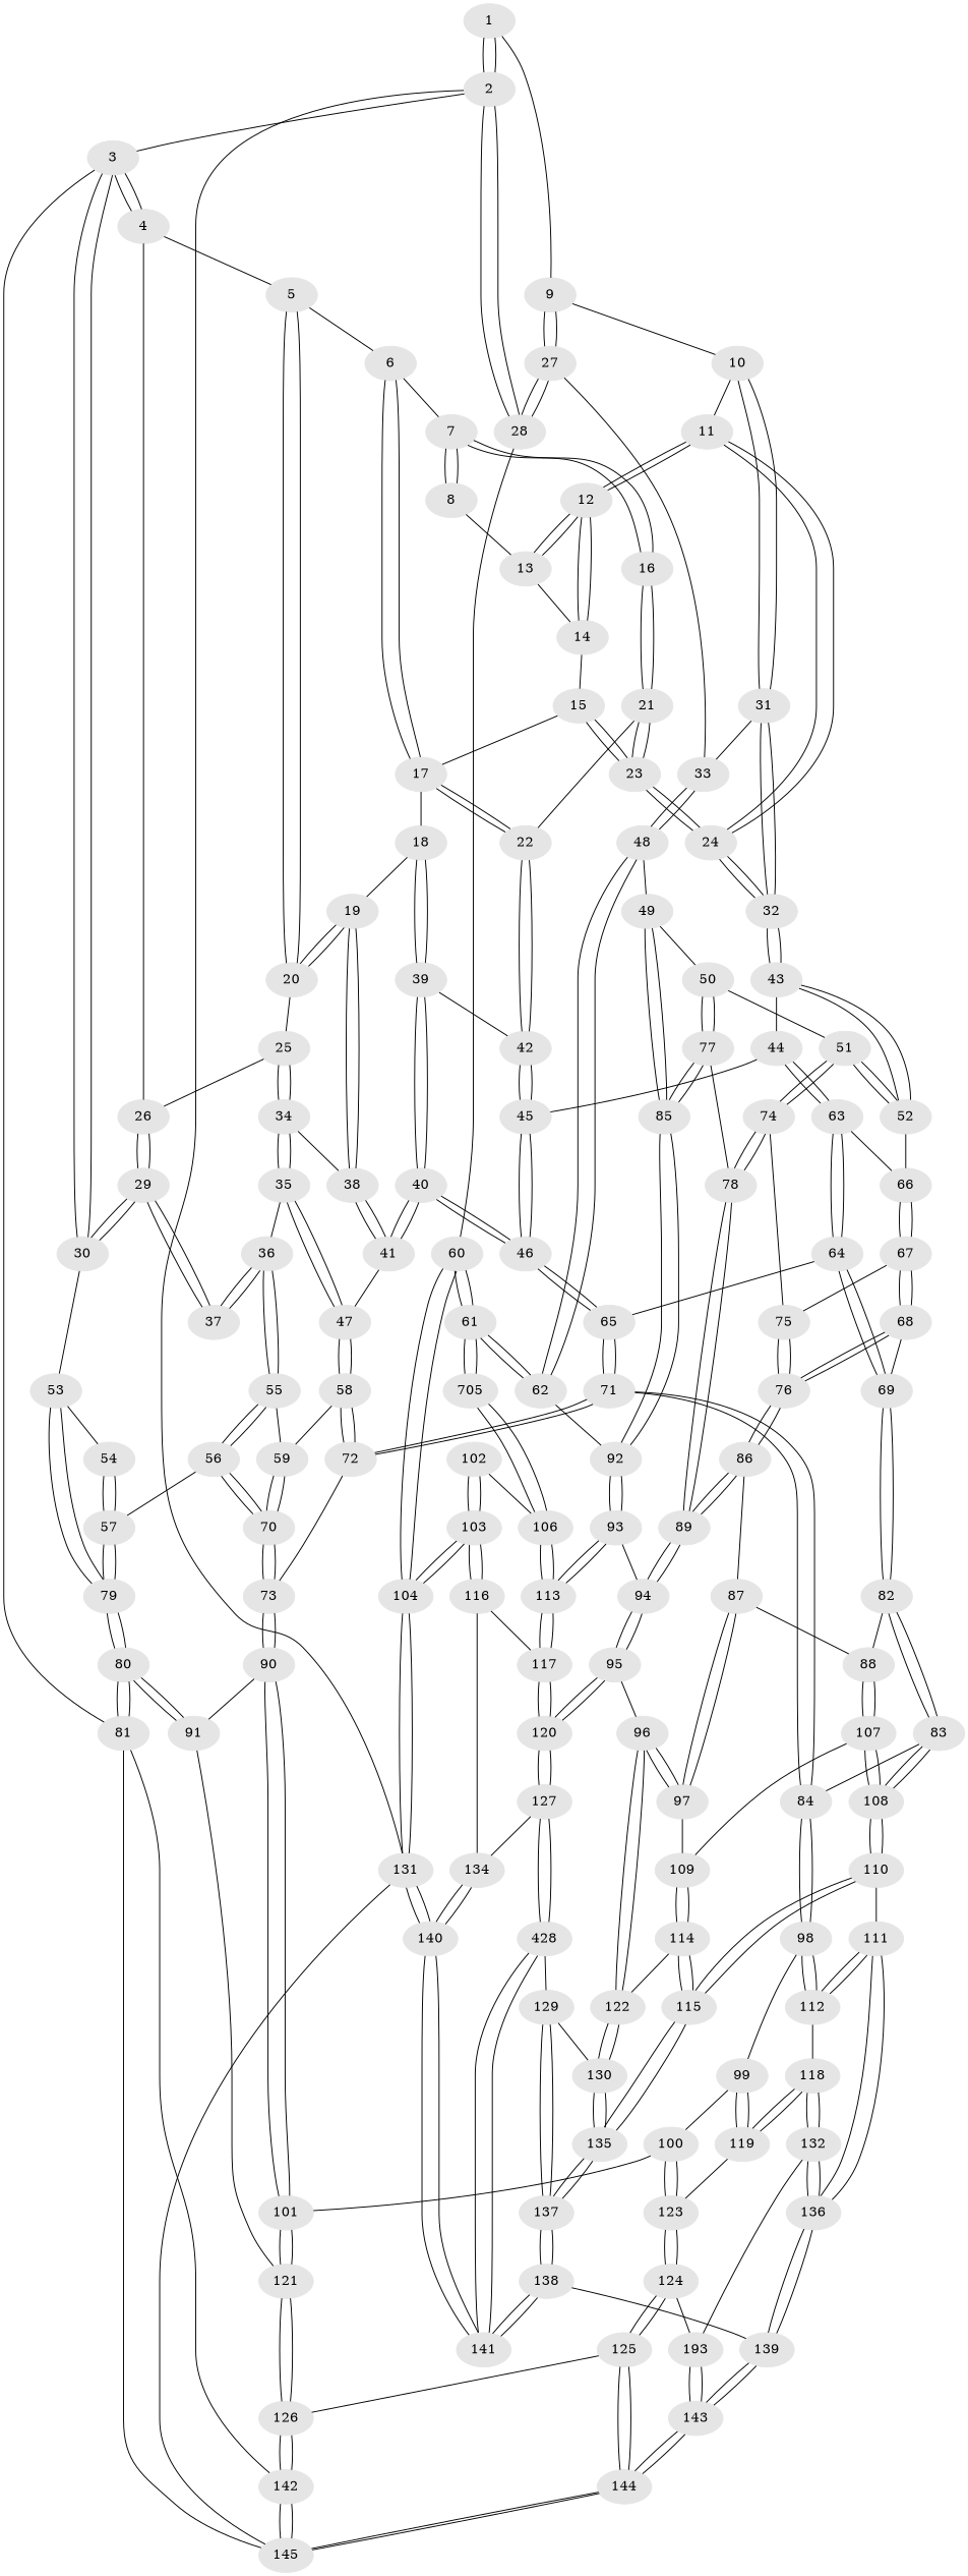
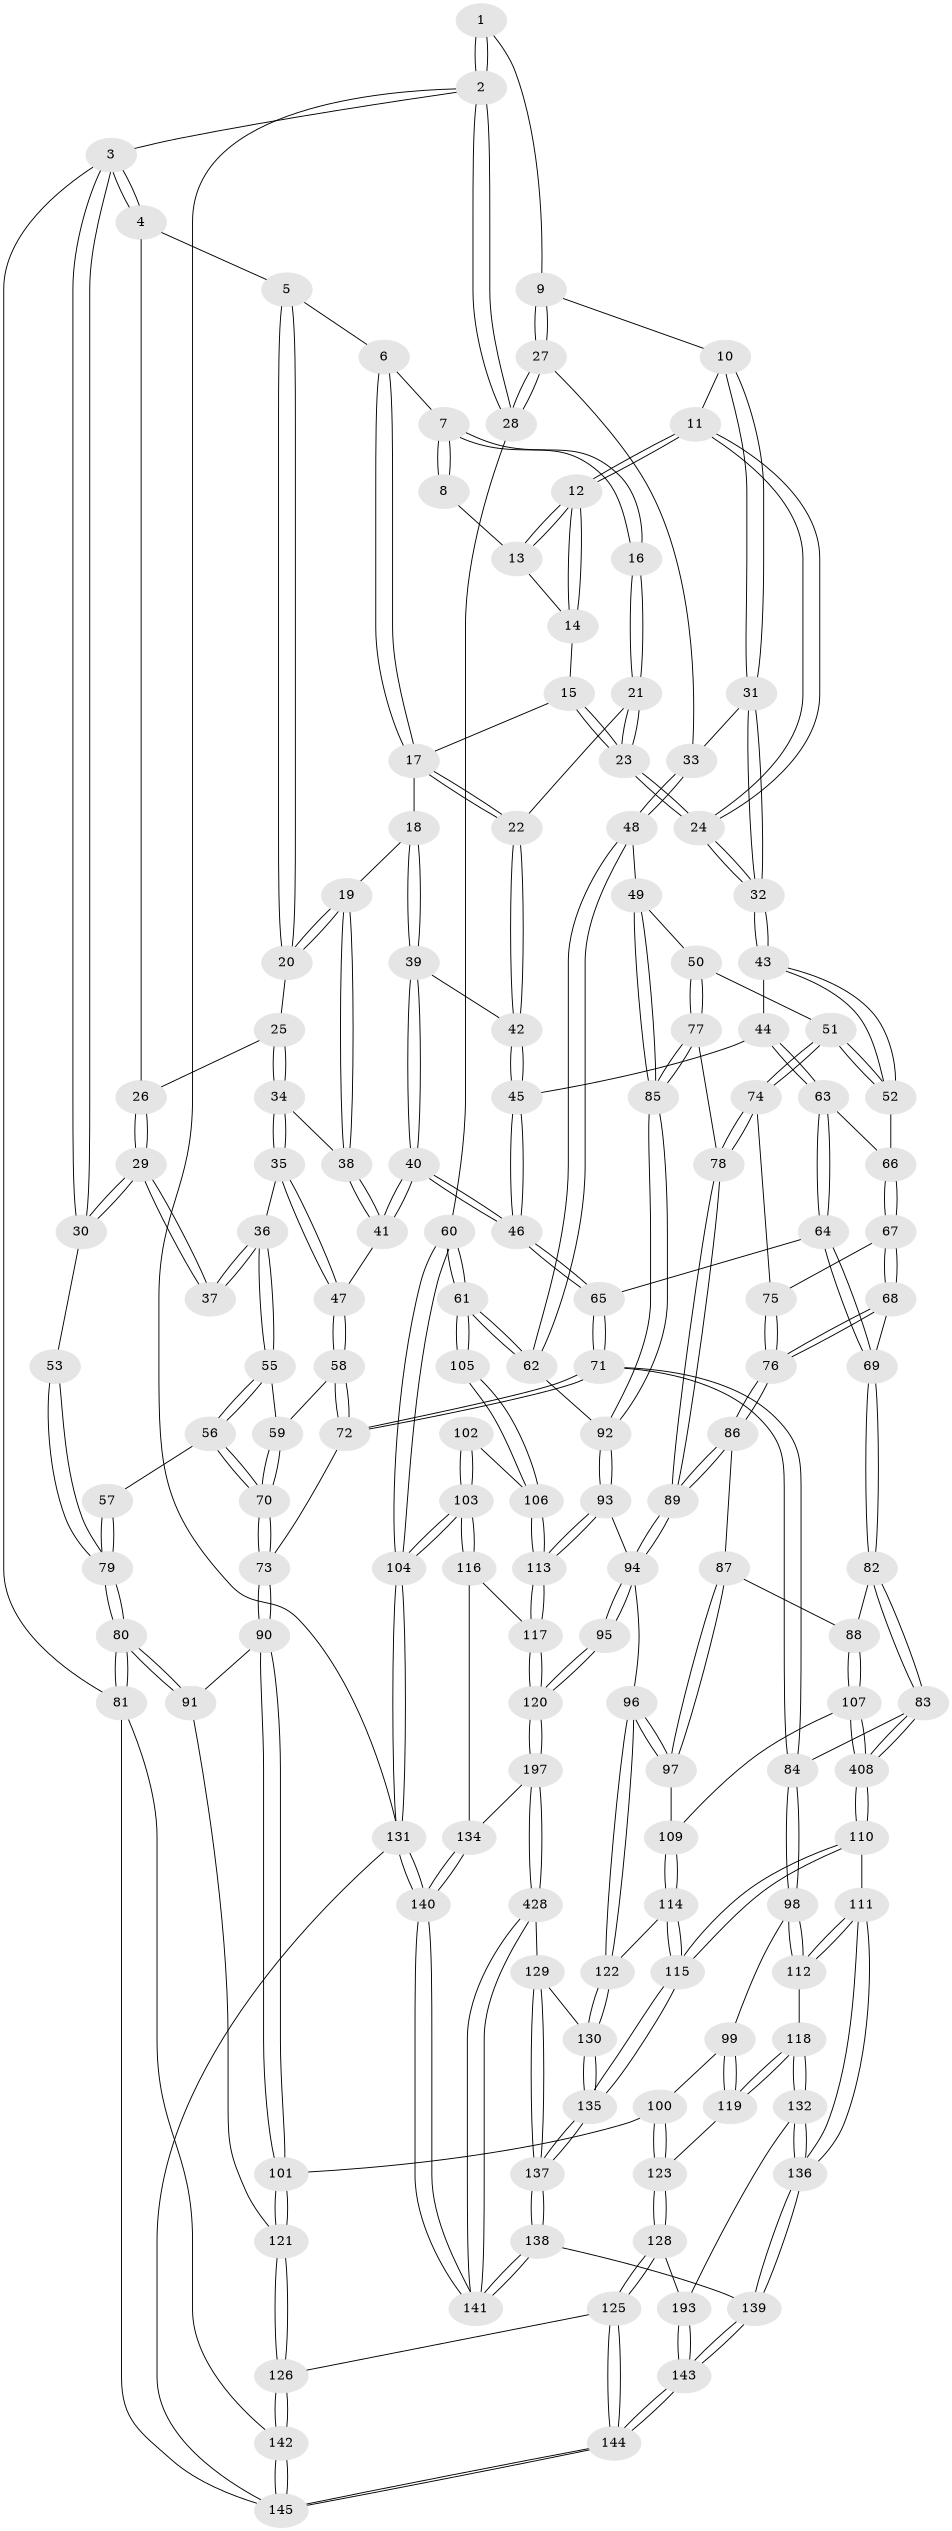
  graph {
    node [color=gray90 style=filled]
    1
    2
    9
    3
    28
    131
    10
    27
    4
    30
    81
    60
    145
    140
    5
    26
    53
    142
    6
    20
    29
    7
    17
    25
    8
    16
    18
    22
    13
    21
    14
    11
    31
    33
    12
    24
    32
    15
    23
    19
    39
    42
    38
    40
    41
    34
    45
    43
    35
    37
    48
    61
    104
-   54
    79
    44
    52
    49
    62
    36
    47
    55
    58
    56
    59
    46
    65
    63
    66
    64
    71
    72
    50
    85
    92
    51
    77
    74
    78
    75
    67
    57
    80
    70
    73
-   105 [label=705]
+   105
    106
    93
    69
    82
    84
    68
    76
    86
    83
    88
    90
    98
    91
    101
    89
    87
    94
    121
-   108
+   108 [label=408]
    107
    110
    99
    112
    97
    109
    95
    126
    113
    117
    96
    120
    122
-   127
+   127 [label=197]
    130
    114
    100
    119
    118
    123
-   124
+   124 [label=128]
    102
    103
    116
    134
    111
    115
    136
    135
    139
    132
    137
    n138 [label=193]
    n139 [label=428]
    125
    144
    143
    129
    141
    138
    1 -- 2
    1 -- 2
    1 -- 9
    2 -- 3
    2 -- 28
    2 -- 28
    2 -- 131
    9 -- 10
    9 -- 27
    9 -- 27
    3 -- 4
    3 -- 4
    3 -- 30
    3 -- 30
    3 -- 81
    28 -- 60
    131 -- 145
    131 -- 140
    131 -- 140
    10 -- 11
    10 -- 31
    10 -- 31
    27 -- 28
    27 -- 28
    27 -- 33
    4 -- 5
    4 -- 26
    30 -- 53
    81 -- 145
    81 -- 142
    60 -- 61
    60 -- 61
    60 -- 104
    60 -- 104
    140 -- 141
    140 -- 141
    5 -- 6
    5 -- 20
    5 -- 20
    26 -- 29
    26 -- 29
-   53 -- 54
    53 -- 79
    53 -- 79
    142 -- 145
    142 -- 145
    6 -- 7
    6 -- 17
    6 -- 17
    20 -- 25
    29 -- 30
    29 -- 30
    29 -- 37
    29 -- 37
    7 -- 8
    7 -- 8
    7 -- 16
    7 -- 16
    17 -- 18
    17 -- 22
    17 -- 22
    25 -- 26
    25 -- 34
    25 -- 34
    8 -- 13
    16 -- 21
    16 -- 21
    18 -- 19
    18 -- 39
    18 -- 39
    22 -- 42
    22 -- 42
    13 -- 14
    21 -- 22
    21 -- 23
    21 -- 23
    14 -- 15
    11 -- 12
    11 -- 12
    11 -- 24
    11 -- 24
    31 -- 33
    31 -- 32
    31 -- 32
    33 -- 48
    33 -- 48
    12 -- 13
    12 -- 13
    12 -- 14
    12 -- 14
    24 -- 32
    24 -- 32
    32 -- 43
    32 -- 43
    15 -- 17
    15 -- 23
    15 -- 23
    23 -- 24
    23 -- 24
    19 -- 20
    19 -- 20
    19 -- 38
    19 -- 38
    39 -- 42
    39 -- 40
    39 -- 40
    42 -- 45
    42 -- 45
    38 -- 41
    38 -- 41
    40 -- 41
    40 -- 41
    40 -- 46
    40 -- 46
    41 -- 47
    34 -- 38
    34 -- 35
    34 -- 35
    45 -- 46
    45 -- 46
    43 -- 44
    43 -- 52
    43 -- 52
    35 -- 36
    35 -- 47
    35 -- 47
    48 -- 49
    48 -- 62
    48 -- 62
    61 -- 62
    61 -- 62
    61 -- 105
    61 -- 105
    104 -- 131
    104 -- 131
-   54 -- 57
-   54 -- 57
    79 -- 80
    79 -- 80
    44 -- 45
    44 -- 63
    44 -- 63
    52 -- 66
    49 -- 50
    49 -- 85
    49 -- 85
    62 -- 92
    36 -- 37
    36 -- 37
    36 -- 55
    36 -- 55
    47 -- 58
    47 -- 58
    55 -- 56
    55 -- 56
    55 -- 59
    58 -- 59
    58 -- 72
    58 -- 72
    56 -- 57
    56 -- 70
    56 -- 70
    59 -- 70
    59 -- 70
    46 -- 65
    46 -- 65
    65 -- 71
    65 -- 71
    63 -- 66
    63 -- 64
    63 -- 64
    66 -- 67
    66 -- 67
    64 -- 65
    64 -- 69
    64 -- 69
    71 -- 72
    71 -- 72
    71 -- 84
    71 -- 84
    72 -- 73
    50 -- 51
    50 -- 77
    50 -- 77
    85 -- 92
    85 -- 92
    92 -- 93
    92 -- 93
    51 -- 52
    51 -- 52
    51 -- 74
    51 -- 74
    77 -- 85
    77 -- 85
    77 -- 78
    74 -- 78
    74 -- 78
    74 -- 75
    78 -- 89
    78 -- 89
    75 -- 76
    75 -- 76
    67 -- 75
    67 -- 68
    67 -- 68
    57 -- 79
    57 -- 79
    80 -- 81
    80 -- 81
    80 -- 91
    80 -- 91
    70 -- 73
    70 -- 73
    73 -- 90
    73 -- 90
    105 -- 106
    105 -- 106
    106 -- 113
    106 -- 113
    93 -- 94
    93 -- 113
    93 -- 113
    69 -- 82
    69 -- 82
    82 -- 83
    82 -- 83
    82 -- 88
    84 -- 98
    84 -- 98
    68 -- 69
    68 -- 76
    68 -- 76
    76 -- 86
    76 -- 86
    86 -- 89
    86 -- 89
    86 -- 87
    83 -- 84
    83 -- 108
    83 -- 108
    88 -- 107
    88 -- 107
    90 -- 91
    90 -- 101
    90 -- 101
    98 -- 99
    98 -- 112
    98 -- 112
    91 -- 121
    101 -- 121
    101 -- 121
    89 -- 94
    89 -- 94
    87 -- 88
    87 -- 97
    87 -- 97
    94 -- 95
    94 -- 95
    121 -- 126
    121 -- 126
    108 -- 110
    108 -- 110
    107 -- 108
    107 -- 108
    107 -- 109
    110 -- 111
    110 -- 115
    110 -- 115
    99 -- 100
    99 -- 119
    99 -- 119
    112 -- 118
    97 -- 109
    109 -- 114
    109 -- 114
-   95 -- 96
+   94 -- 96
    95 -- 120
    95 -- 120
    126 -- 142
    126 -- 142
    113 -- 117
    113 -- 117
    117 -- 120
    117 -- 120
    96 -- 97
    96 -- 97
    96 -- 122
    96 -- 122
    120 -- 127
    120 -- 127
    122 -- 130
    122 -- 130
    127 -- 134
    127 -- n139
    127 -- n139
    130 -- 135
    130 -- 135
    114 -- 122
    114 -- 115
    114 -- 115
    100 -- 101
    100 -- 123
    100 -- 123
    119 -- 123
    118 -- 119
    118 -- 119
    118 -- 132
    118 -- 132
    123 -- 124
    123 -- 124
    124 -- n138
    124 -- 125
    124 -- 125
    102 -- 106
    102 -- 103
    102 -- 103
    103 -- 104
    103 -- 104
    103 -- 116
    103 -- 116
    116 -- 117
    116 -- 134
    134 -- 140
    134 -- 140
    111 -- 112
    111 -- 112
    111 -- 136
    111 -- 136
    115 -- 135
    115 -- 135
    136 -- 139
    136 -- 139
    135 -- 137
    135 -- 137
    139 -- 143
    139 -- 143
    132 -- 136
    132 -- 136
    132 -- n138
    137 -- 138
    137 -- 138
    n138 -- 143
    n138 -- 143
    n139 -- 129
    n139 -- 141
    n139 -- 141
    125 -- 126
    125 -- 144
    125 -- 144
    144 -- 145
    144 -- 145
    143 -- 144
    143 -- 144
    129 -- 130
    129 -- 137
    129 -- 137
    138 -- 139
    138 -- 141
    138 -- 141
  }
